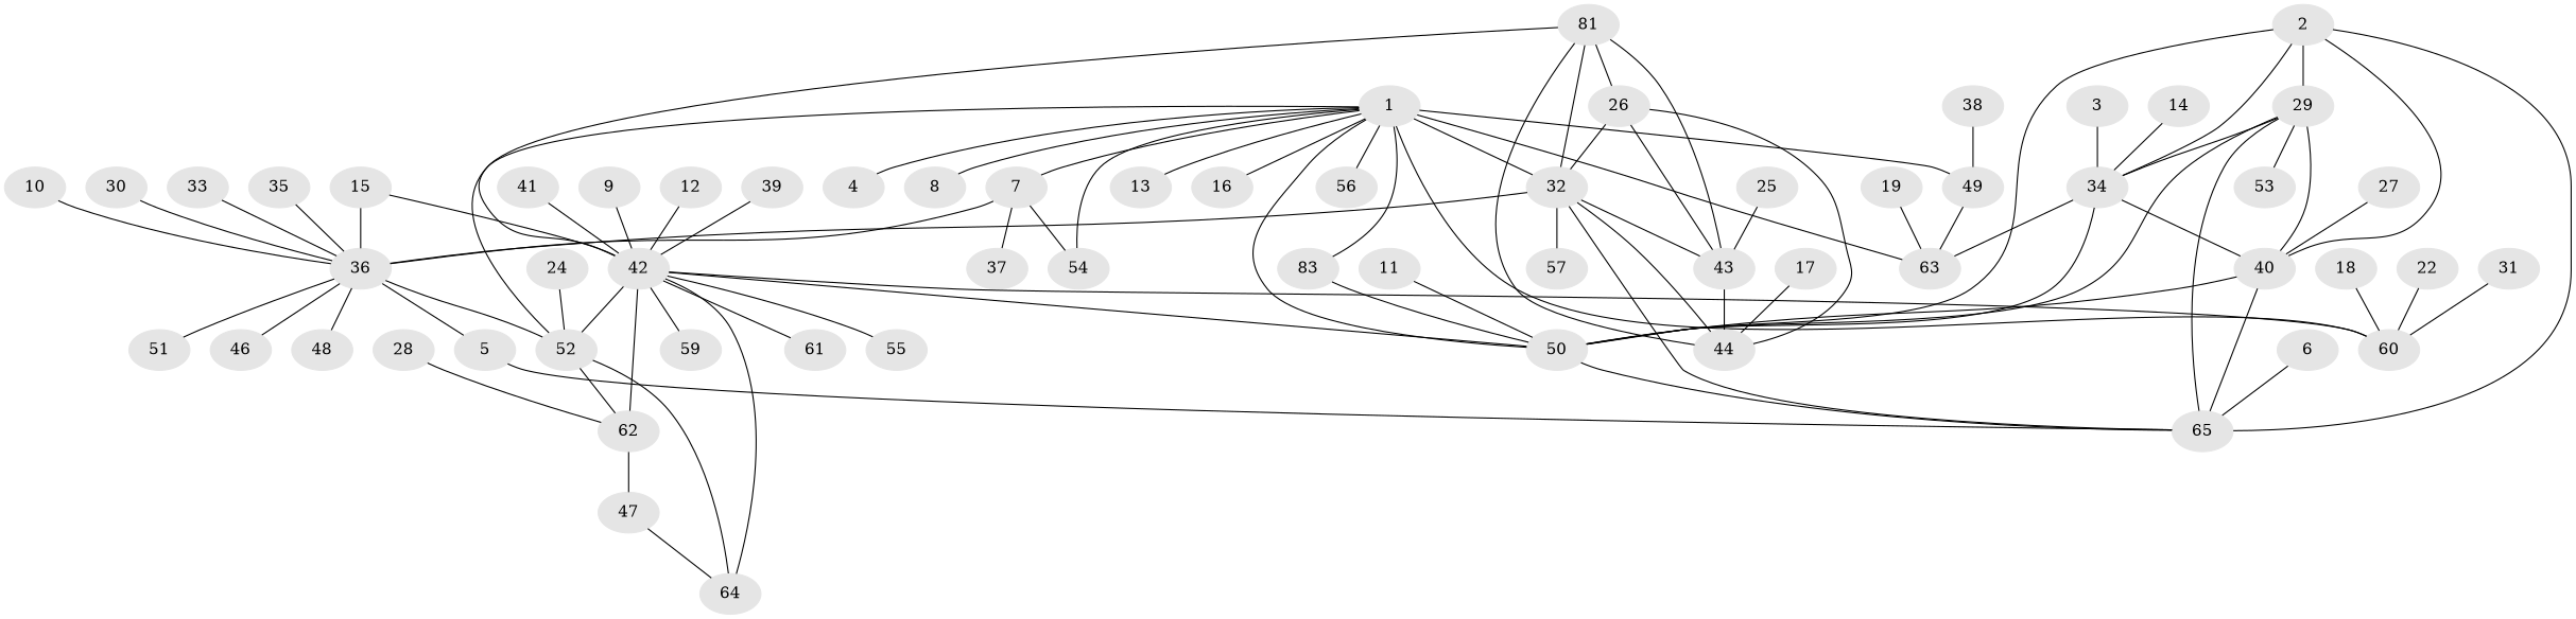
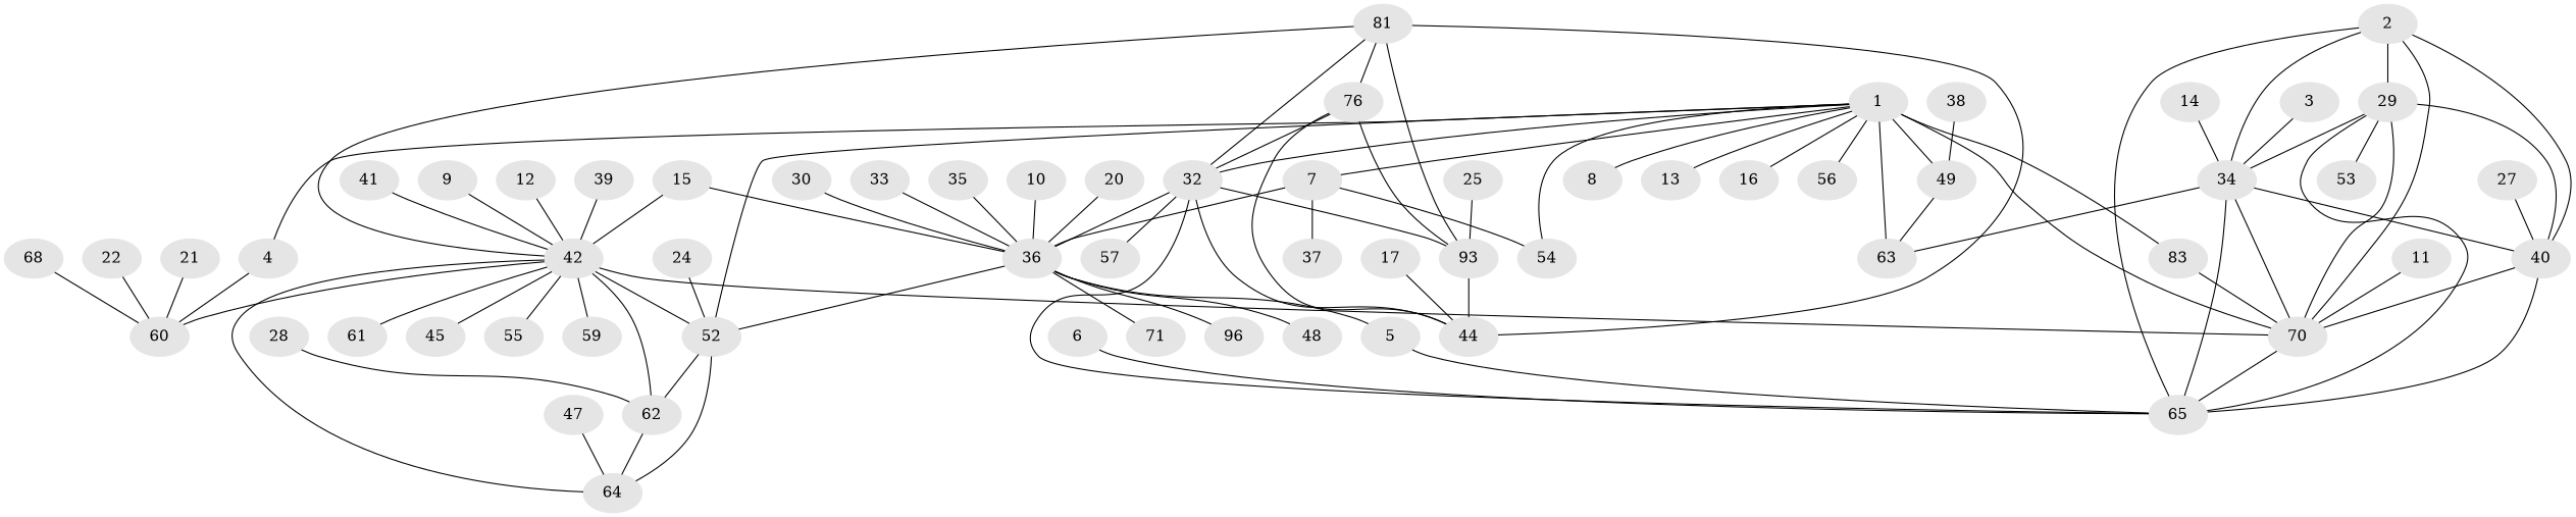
  graph {
    node [color=gray90 style=filled]
    edge [weight=1.0]
    1
    4
    7
    8
    13
    16
    n7 [label=83]
    32
    49
-   50
+   50 [label=70]
    52
    54
    56
    60
    63
    36
    37
    65
    44
-   43
+   43 [label=93]
    57
    62
    64
    2
    29
    34
    40
    53
    3
    5
    6
-   46
+   46 [label=96]
    48
-   51
+   51 [label=71]
    9
    42
+   45
    55
    59
    61
    10
    11
    12
    14
    15
    17
-   18
-   19
+   18 [label=68]
+   20
    n50 [label=81]
-   26
+   26 [label=76]
    22
    24
    25
    27
    28
    30
-   31
+   31 [label=21]
    33
    35
    38
    39
    41
    47
    1 -- 4
    1 -- 7
    1 -- 8
    1 -- 13
    1 -- 16
    1 -- n7
    1 -- 32
    1 -- 49 [weight=4.0]
    1 -- 50
    1 -- 52
    1 -- 54
    1 -- 56
-   1 -- 60
+   4 -- 60
    1 -- 63 [weight=4.0]
    7 -- 54
    7 -- 36 [weight=5.0]
    7 -- 37
    n7 -- 50
    32 -- 36
    32 -- 65
    32 -- 44
    32 -- 43 [weight=2.0]
    32 -- 57
    49 -- 63
    50 -- 65
    52 -- 62 [weight=2.0]
    52 -- 64
    36 -- 52
    36 -- 5 [weight=2.0]
    36 -- 46
    36 -- 48
    36 -- 51
    43 -- 44 [weight=2.0]
-   62 -- 47 [weight=2.0]
+   62 -- 64 [weight=2.0]
    2 -- 50
    2 -- 65
    2 -- 29
    2 -- 34
    2 -- 40
    29 -- 50
    29 -- 65
    29 -- 34
    29 -- 40
    29 -- 53
    34 -- 50
    34 -- 63
+   34 -- 65
    34 -- 40
    40 -- 50
    40 -- 65
    3 -- 34
    5 -- 65
    6 -- 65
    9 -- 42
    42 -- 50
    42 -- 52 [weight=2.0]
    42 -- 60
    42 -- 62 [weight=4.0]
    42 -- 64 [weight=2.0]
+   42 -- 45
    42 -- 55
    42 -- 59
    42 -- 61
    10 -- 36
    11 -- 50
    12 -- 42
    14 -- 34
    15 -- 36
    15 -- 42
    17 -- 44
    18 -- 60
-   19 -- 63
+   20 -- 36
    n50 -- 32
    n50 -- 44
    n50 -- 43 [weight=2.0]
    n50 -- 42
    n50 -- 26
    26 -- 32
    26 -- 44
    26 -- 43 [weight=2.0]
    22 -- 60
    24 -- 52
    25 -- 43
    27 -- 40
    28 -- 62
    30 -- 36
    31 -- 60
    33 -- 36
    35 -- 36
    38 -- 49
    39 -- 42
    41 -- 42
    47 -- 64
  }
